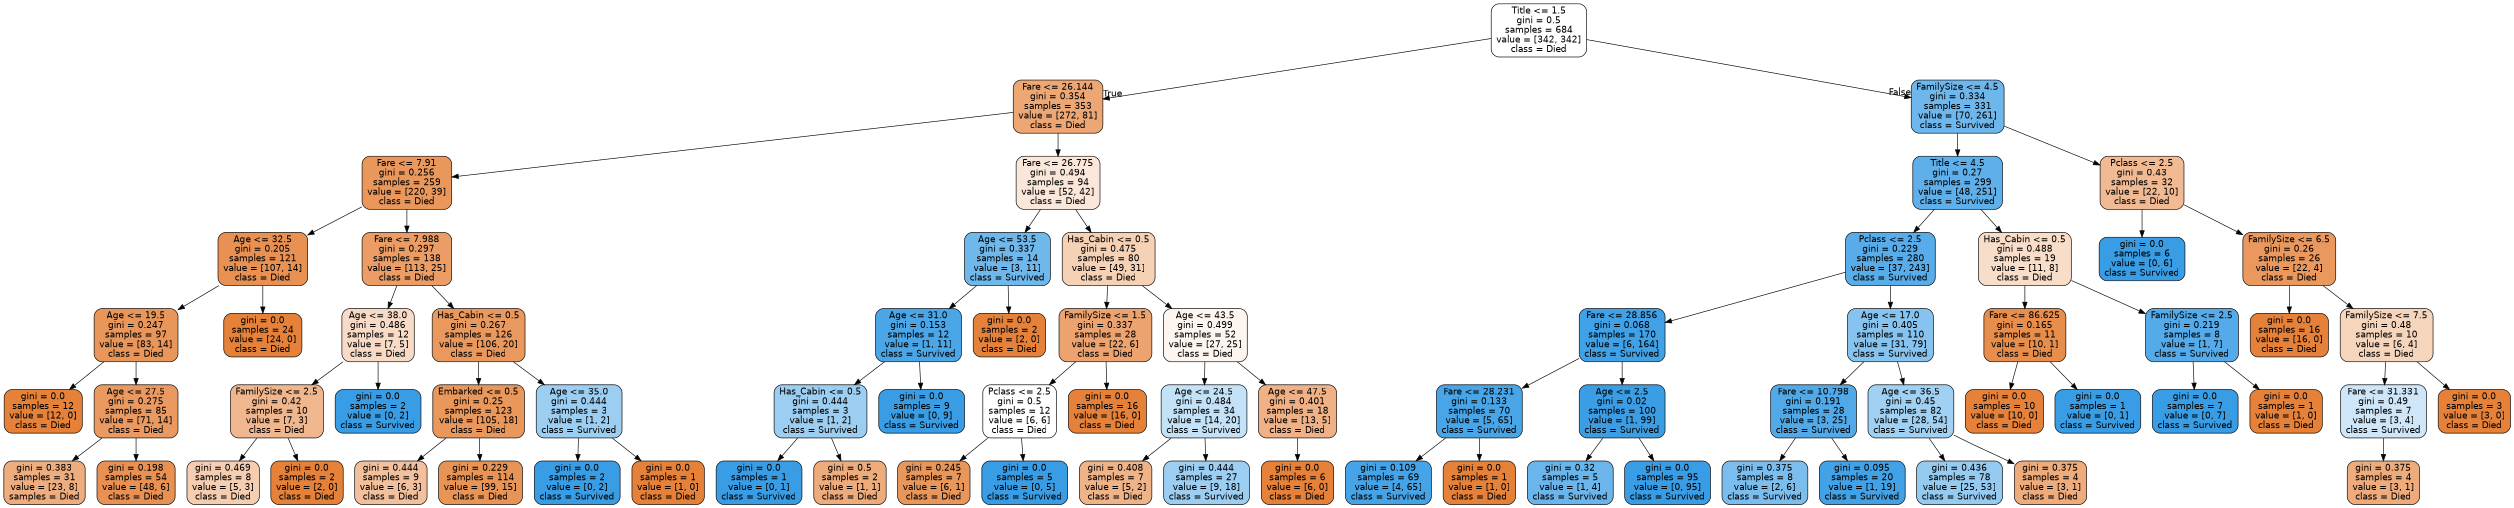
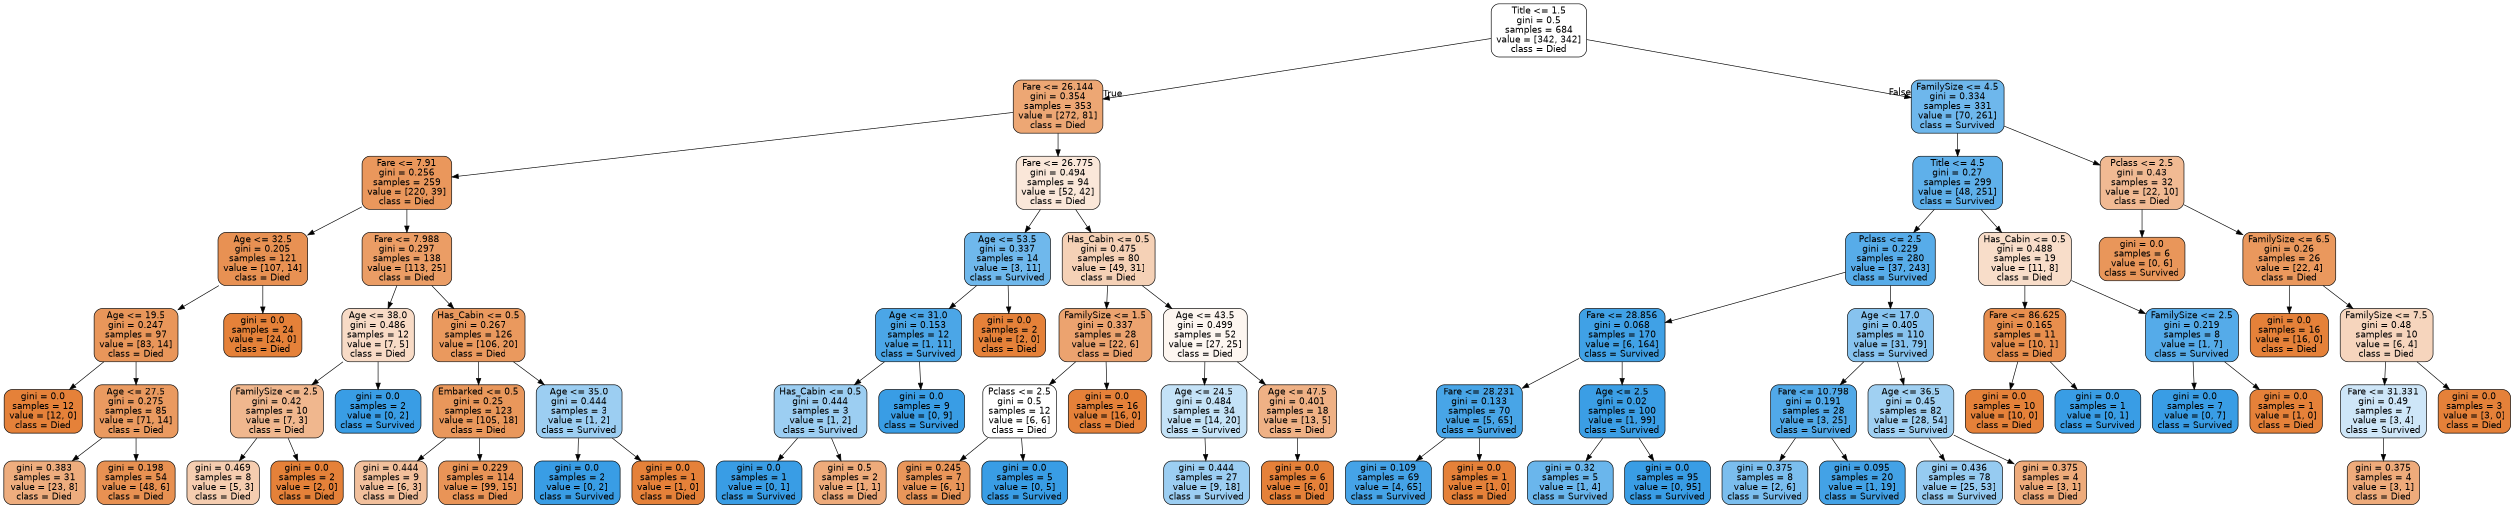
  digraph {
    node [color=black fillcolor="#e58139" fontname=helvetica shape=box style="filled, rounded"]
    edge [fontname=helvetica]
    n1 [fillcolor="#ffffff" label="Title <= 1.5\ngini = 0.5\nsamples = 684\nvalue = [342, 342]\nclass = Died"]
    n2 [fillcolor="#eda774" label="Fare <= 26.144\ngini = 0.354\nsamples = 353\nvalue = [272, 81]\nclass = Died"]
    n3 [fillcolor="#6eb7ec" label="FamilySize <= 4.5\ngini = 0.334\nsamples = 331\nvalue = [70, 261]\nclass = Survived"]
    n4 [fillcolor="#ea975c" label="Fare <= 7.91\ngini = 0.256\nsamples = 259\nvalue = [220, 39]\nclass = Died"]
    n5 [fillcolor="#fae7d9" label="Fare <= 26.775\ngini = 0.494\nsamples = 94\nvalue = [52, 42]\nclass = Died"]
    n6 [fillcolor="#5fb0ea" label="Title <= 4.5\ngini = 0.27\nsamples = 299\nvalue = [48, 251]\nclass = Survived"]
    n7 [fillcolor="#f1ba93" label="Pclass <= 2.5\ngini = 0.43\nsamples = 32\nvalue = [22, 10]\nclass = Died"]
    n8 [fillcolor="#e89153" label="Age <= 32.5\ngini = 0.205\nsamples = 121\nvalue = [107, 14]\nclass = Died"]
    n9 [fillcolor="#eb9d65" label="Fare <= 7.988\ngini = 0.297\nsamples = 138\nvalue = [113, 25]\nclass = Died"]
    n10 [fillcolor="#6fb8ec" label="Age <= 53.5\ngini = 0.337\nsamples = 14\nvalue = [3, 11]\nclass = Survived"]
    n11 [fillcolor="#f5d1b6" label="Has_Cabin <= 0.5\ngini = 0.475\nsamples = 80\nvalue = [49, 31]\nclass = Died"]
    n12 [fillcolor="#e9965a" label="Age <= 19.5\ngini = 0.247\nsamples = 97\nvalue = [83, 14]\nclass = Died"]
    n13 [label="gini = 0.0\nsamples = 24\nvalue = [24, 0]\nclass = Died"]
    n14 [fillcolor="#f8dbc6" label="Age <= 38.0\ngini = 0.486\nsamples = 12\nvalue = [7, 5]\nclass = Died"]
    n15 [fillcolor="#ea995e" label="Has_Cabin <= 0.5\ngini = 0.267\nsamples = 126\nvalue = [106, 20]\nclass = Died"]
    n16 [label="gini = 0.0\nsamples = 12\nvalue = [12, 0]\nclass = Died"]
    n17 [fillcolor="#ea9a60" label="Age <= 27.5\ngini = 0.275\nsamples = 85\nvalue = [71, 14]\nclass = Died"]
-   n18 [fillcolor="#eead7e" label="gini = 0.383\nsamples = 31\nvalue = [23, 8]\nsamples = Died"]
+   n18 [fillcolor="#eead7e" label="gini = 0.383\nsamples = 31\nvalue = [23, 8]\nclass = Died"]
    n19 [fillcolor="#e89152" label="gini = 0.198\nsamples = 54\nvalue = [48, 6]\nclass = Died"]
    n20 [fillcolor="#f0b78e" label="FamilySize <= 2.5\ngini = 0.42\nsamples = 10\nvalue = [7, 3]\nclass = Died"]
    n21 [fillcolor="#399de5" label="gini = 0.0\nsamples = 2\nvalue = [0, 2]\nclass = Survived"]
    n22 [fillcolor="#e9975b" label="Embarked <= 0.5\ngini = 0.25\nsamples = 123\nvalue = [105, 18]\nclass = Died"]
    n23 [fillcolor="#9ccef2" label="Age <= 35.0\ngini = 0.444\nsamples = 3\nvalue = [1, 2]\nclass = Survived"]
    n24 [fillcolor="#f5cdb0" label="gini = 0.469\nsamples = 8\nvalue = [5, 3]\nclass = Died"]
    n25 [label="gini = 0.0\nsamples = 2\nvalue = [2, 0]\nclass = Died"]
    n26 [fillcolor="#f2c09c" label="gini = 0.444\nsamples = 9\nvalue = [6, 3]\nclass = Died"]
    n27 [fillcolor="#e99457" label="gini = 0.229\nsamples = 114\nvalue = [99, 15]\nclass = Died"]
    n28 [fillcolor="#399de5" label="gini = 0.0\nsamples = 2\nvalue = [0, 2]\nclass = Survived"]
    n29 [label="gini = 0.0\nsamples = 1\nvalue = [1, 0]\nclass = Died"]
    n30 [fillcolor="#4ba6e7" label="Age <= 31.0\ngini = 0.153\nsamples = 12\nvalue = [1, 11]\nclass = Survived"]
    n31 [label="gini = 0.0\nsamples = 2\nvalue = [2, 0]\nclass = Died"]
    n32 [fillcolor="#eca36f" label="FamilySize <= 1.5\ngini = 0.337\nsamples = 28\nvalue = [22, 6]\nclass = Died"]
    n33 [fillcolor="#fdf6f0" label="Age <= 43.5\ngini = 0.499\nsamples = 52\nvalue = [27, 25]\nclass = Died"]
    n34 [fillcolor="#9ccef2" label="Has_Cabin <= 0.5\ngini = 0.444\nsamples = 3\nvalue = [1, 2]\nclass = Survived"]
    n35 [fillcolor="#399de5" label="gini = 0.0\nsamples = 9\nvalue = [0, 9]\nclass = Survived"]
    n36 [fillcolor="#399de5" label="gini = 0.0\nsamples = 1\nvalue = [0, 1]\nclass = Survived"]
    n37 [fillcolor="#eeab7b" label="gini = 0.5\nsamples = 2\nvalue = [1, 1]\nclass = Died"]
    n38 [fillcolor="#ffffff" label="Pclass <= 2.5\ngini = 0.5\nsamples = 12\nvalue = [6, 6]\nclass = Died"]
    n39 [label="gini = 0.0\nsamples = 16\nvalue = [16, 0]\nclass = Died"]
    n40 [fillcolor="#c4e2f7" label="Age <= 24.5\ngini = 0.484\nsamples = 34\nvalue = [14, 20]\nclass = Survived"]
    n41 [fillcolor="#efb185" label="Age <= 47.5\ngini = 0.401\nsamples = 18\nvalue = [13, 5]\nclass = Died"]
    n42 [fillcolor="#e9965a" label="gini = 0.245\nsamples = 7\nvalue = [6, 1]\nclass = Died"]
    n43 [fillcolor="#399de5" label="gini = 0.0\nsamples = 5\nvalue = [0, 5]\nclass = Survived"]
-   n44 [fillcolor="#efb388" label="gini = 0.408\nsamples = 7\nvalue = [5, 2]\nclass = Died"]
    n45 [fillcolor="#9ccef2" label="gini = 0.444\nsamples = 27\nvalue = [9, 18]\nclass = Survived"]
    n46 [label="gini = 0.0\nsamples = 6\nvalue = [6, 0]\nclass = Died"]
    n47 [fillcolor="#57ace9" label="Pclass <= 2.5\ngini = 0.229\nsamples = 280\nvalue = [37, 243]\nclass = Survived"]
    n48 [fillcolor="#f8ddc9" label="Has_Cabin <= 0.5\ngini = 0.488\nsamples = 19\nvalue = [11, 8]\nclass = Died"]
-   n49 [fillcolor="#399de5" label="gini = 0.0\nsamples = 6\nvalue = [0, 6]\nclass = Survived"]
+   n49 [fillcolor="#e9965a" label="gini = 0.0\nsamples = 6\nvalue = [0, 6]\nclass = Survived"]
    n50 [fillcolor="#ea985d" label="FamilySize <= 6.5\ngini = 0.26\nsamples = 26\nvalue = [22, 4]\nclass = Died"]
    n51 [fillcolor="#40a1e6" label="Fare <= 28.856\ngini = 0.068\nsamples = 170\nvalue = [6, 164]\nclass = Survived"]
    n52 [fillcolor="#87c3ef" label="Age <= 17.0\ngini = 0.405\nsamples = 110\nvalue = [31, 79]\nclass = Survived"]
    n53 [fillcolor="#e88e4d" label="Fare <= 86.625\ngini = 0.165\nsamples = 11\nvalue = [10, 1]\nclass = Died"]
    n54 [fillcolor="#55abe9" label="FamilySize <= 2.5\ngini = 0.219\nsamples = 8\nvalue = [1, 7]\nclass = Survived"]
    n55 [fillcolor="#48a5e7" label="Fare <= 28.231\ngini = 0.133\nsamples = 70\nvalue = [5, 65]\nclass = Survived"]
    n56 [fillcolor="#3b9ee5" label="Age <= 2.5\ngini = 0.02\nsamples = 100\nvalue = [1, 99]\nclass = Survived"]
    n57 [fillcolor="#51a9e8" label="Fare <= 10.798\ngini = 0.191\nsamples = 28\nvalue = [3, 25]\nclass = Survived"]
    n58 [fillcolor="#a0d0f2" label="Age <= 36.5\ngini = 0.45\nsamples = 82\nvalue = [28, 54]\nclass = Survived"]
    n59 [fillcolor="#45a3e7" label="gini = 0.109\nsamples = 69\nvalue = [4, 65]\nclass = Survived"]
    n60 [label="gini = 0.0\nsamples = 1\nvalue = [1, 0]\nclass = Died"]
    n61 [fillcolor="#6ab6ec" label="gini = 0.32\nsamples = 5\nvalue = [1, 4]\nclass = Survived"]
    n62 [fillcolor="#399de5" label="gini = 0.0\nsamples = 95\nvalue = [0, 95]\nclass = Survived"]
    n63 [fillcolor="#7bbeee" label="gini = 0.375\nsamples = 8\nvalue = [2, 6]\nclass = Survived"]
    n64 [fillcolor="#43a2e6" label="gini = 0.095\nsamples = 20\nvalue = [1, 19]\nclass = Survived"]
    n65 [fillcolor="#96cbf1" label="gini = 0.436\nsamples = 78\nvalue = [25, 53]\nclass = Survived"]
    n66 [fillcolor="#eeab7b" label="gini = 0.375\nsamples = 4\nvalue = [3, 1]\nclass = Died"]
    n67 [label="gini = 0.0\nsamples = 10\nvalue = [10, 0]\nclass = Died"]
    n68 [fillcolor="#399de5" label="gini = 0.0\nsamples = 1\nvalue = [0, 1]\nclass = Survived"]
    n69 [fillcolor="#399de5" label="gini = 0.0\nsamples = 7\nvalue = [0, 7]\nclass = Survived"]
    n70 [label="gini = 0.0\nsamples = 1\nvalue = [1, 0]\nclass = Died"]
    n71 [label="gini = 0.0\nsamples = 16\nvalue = [16, 0]\nclass = Died"]
    n72 [fillcolor="#f6d5bd" label="FamilySize <= 7.5\ngini = 0.48\nsamples = 10\nvalue = [6, 4]\nclass = Died"]
    n73 [fillcolor="#cee6f8" label="Fare <= 31.331\ngini = 0.49\nsamples = 7\nvalue = [3, 4]\nclass = Survived"]
    n74 [label="gini = 0.0\nsamples = 3\nvalue = [3, 0]\nclass = Died"]
    n75 [fillcolor="#eeab7b" label="gini = 0.375\nsamples = 4\nvalue = [3, 1]\nclass = Died"]
    n1 -> n2 [headlabel=True labelangle=45 labeldistance=2.5]
    n1 -> n3 [headlabel=False labelangle=-45 labeldistance=2.5]
    n2 -> n4
    n2 -> n5
    n3 -> n6
    n3 -> n7
    n4 -> n8
    n4 -> n9
    n5 -> n10
    n5 -> n11
    n6 -> n47
    n6 -> n48
    n7 -> n49
    n7 -> n50
    n8 -> n12
    n8 -> n13
    n9 -> n14
    n9 -> n15
    n10 -> n30
    n10 -> n31
    n11 -> n32
    n11 -> n33
    n12 -> n16
    n12 -> n17
    n14 -> n20
    n14 -> n21
    n15 -> n22
    n15 -> n23
    n17 -> n18
    n17 -> n19
    n20 -> n24
    n20 -> n25
    n22 -> n26
    n22 -> n27
    n23 -> n28
    n23 -> n29
    n30 -> n34
    n30 -> n35
    n32 -> n38
    n32 -> n39
    n33 -> n40
    n33 -> n41
    n34 -> n36
    n34 -> n37
    n38 -> n42
    n38 -> n43
-   n40 -> n44
    n40 -> n45
    n41 -> n46
    n47 -> n51
    n47 -> n52
    n48 -> n53
    n48 -> n54
    n50 -> n71
    n50 -> n72
    n51 -> n55
    n51 -> n56
    n52 -> n57
    n52 -> n58
    n53 -> n67
    n53 -> n68
    n54 -> n69
    n54 -> n70
    n55 -> n59
    n55 -> n60
    n56 -> n61
    n56 -> n62
    n57 -> n63
    n57 -> n64
    n58 -> n65
    n58 -> n66
    n72 -> n73
    n72 -> n74
    n73 -> n75
  }
